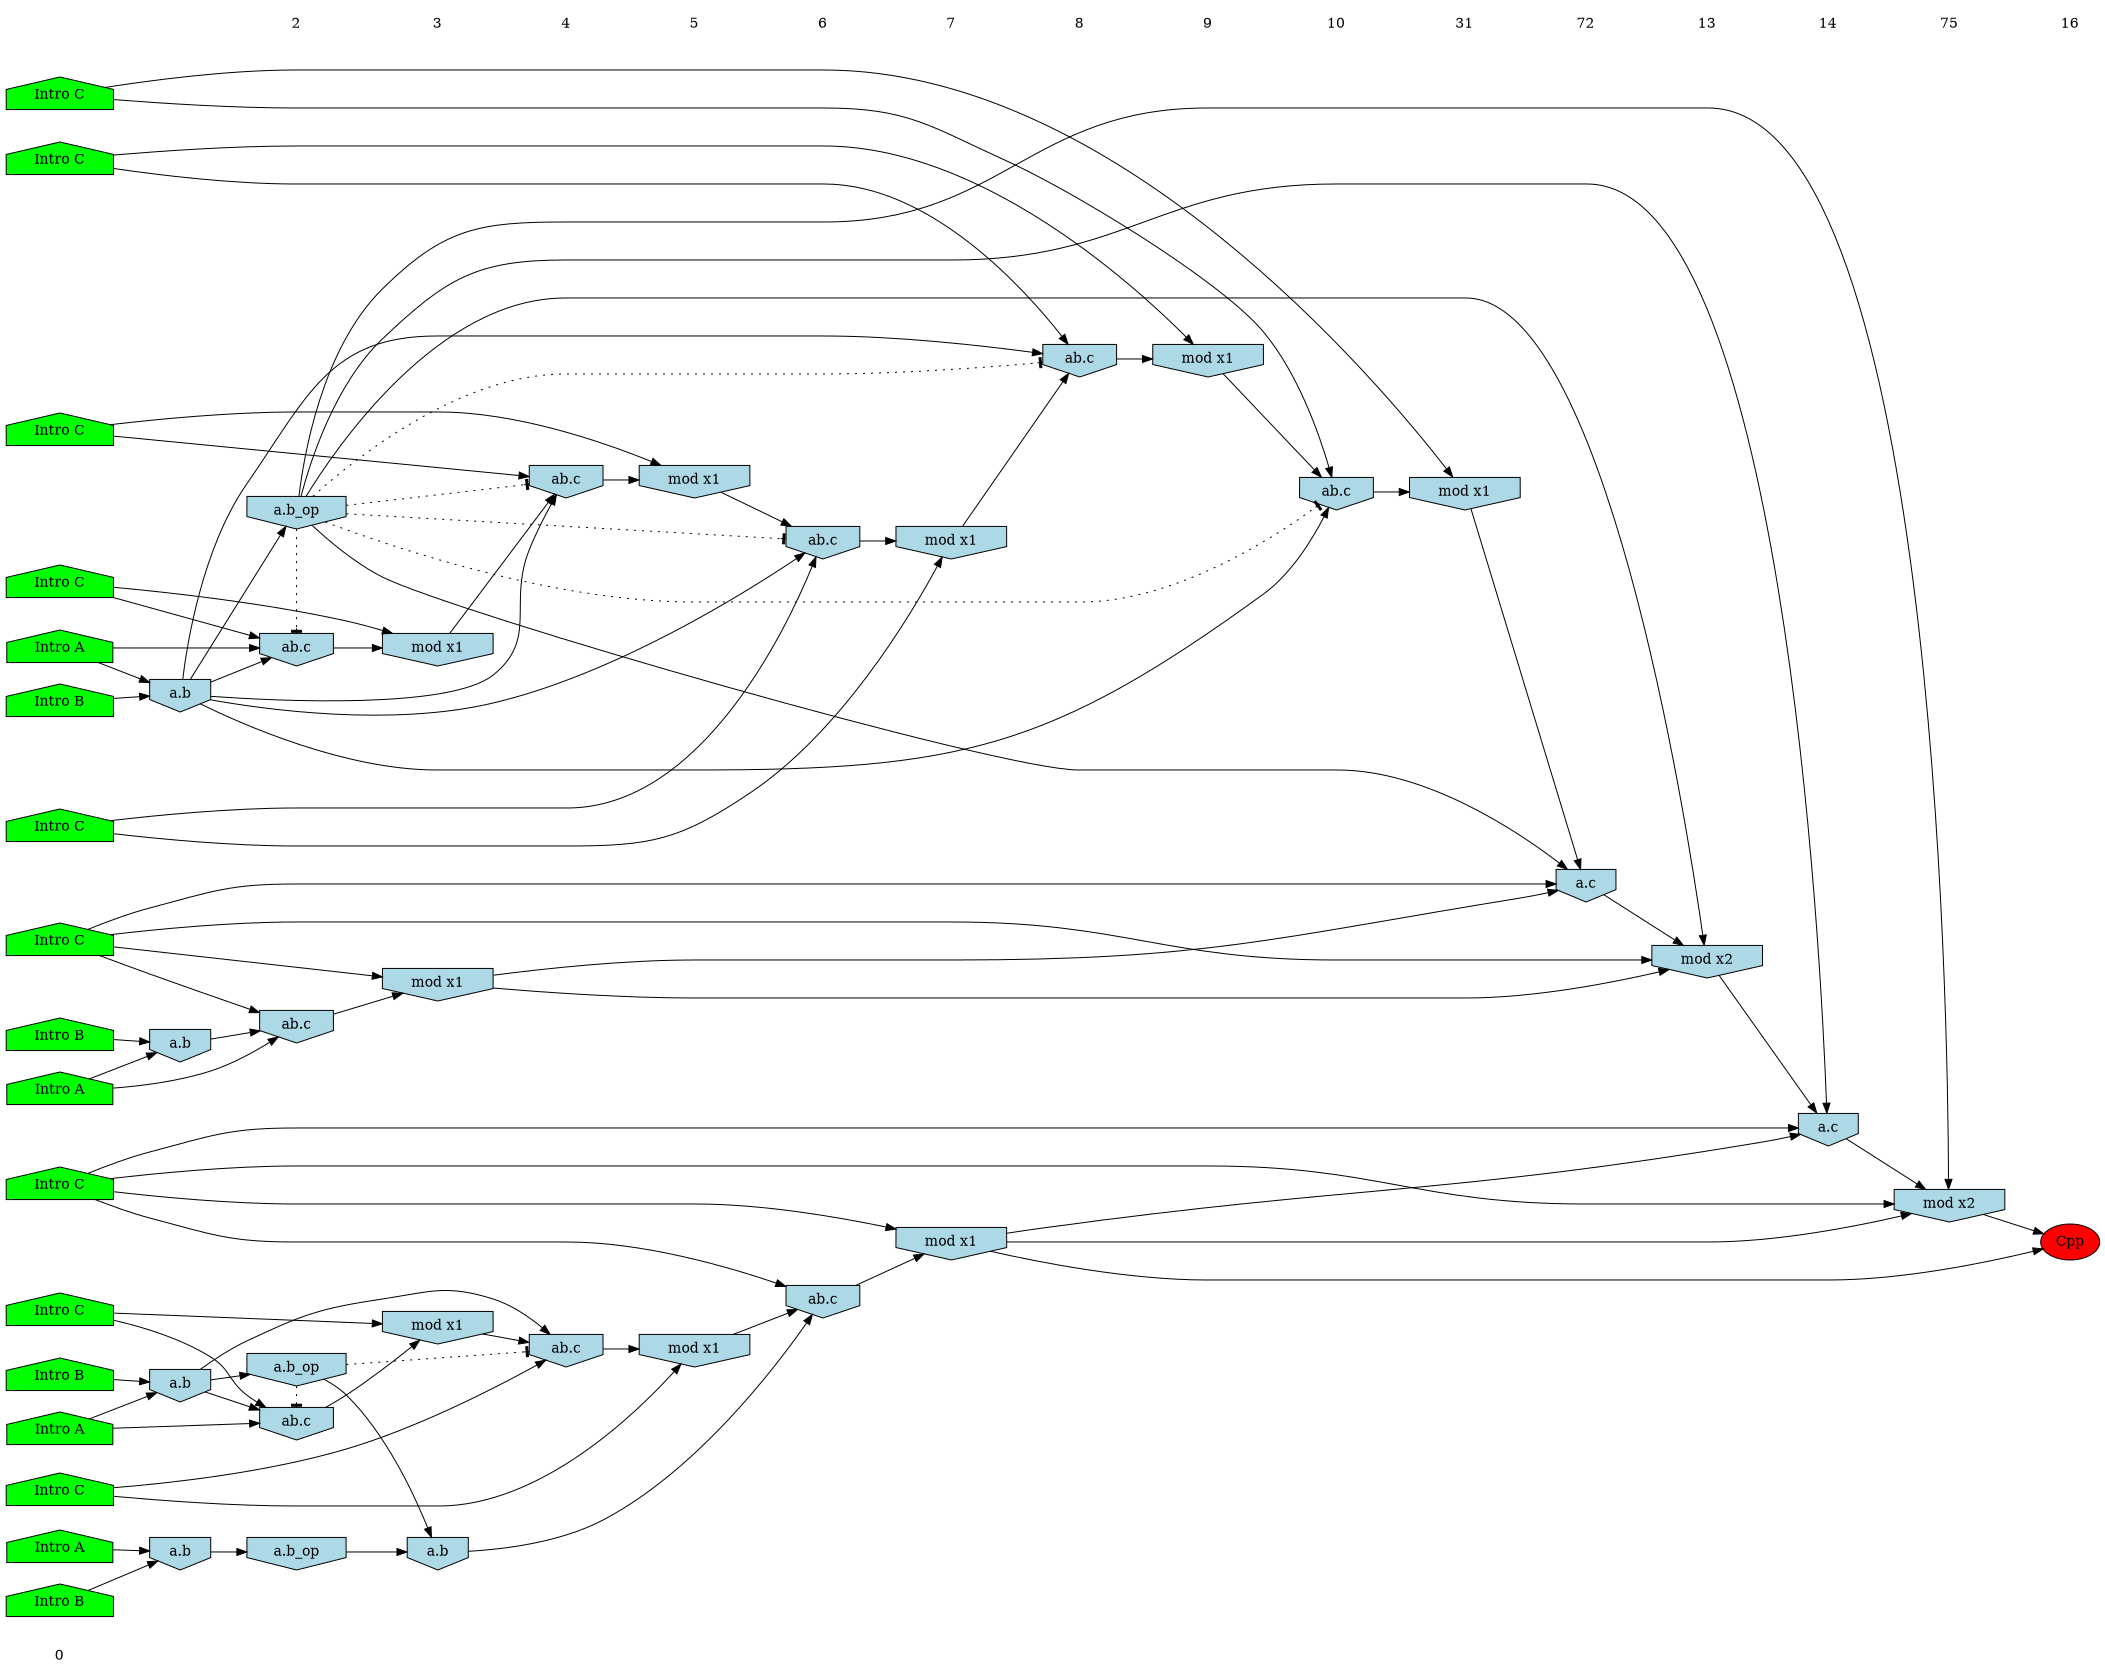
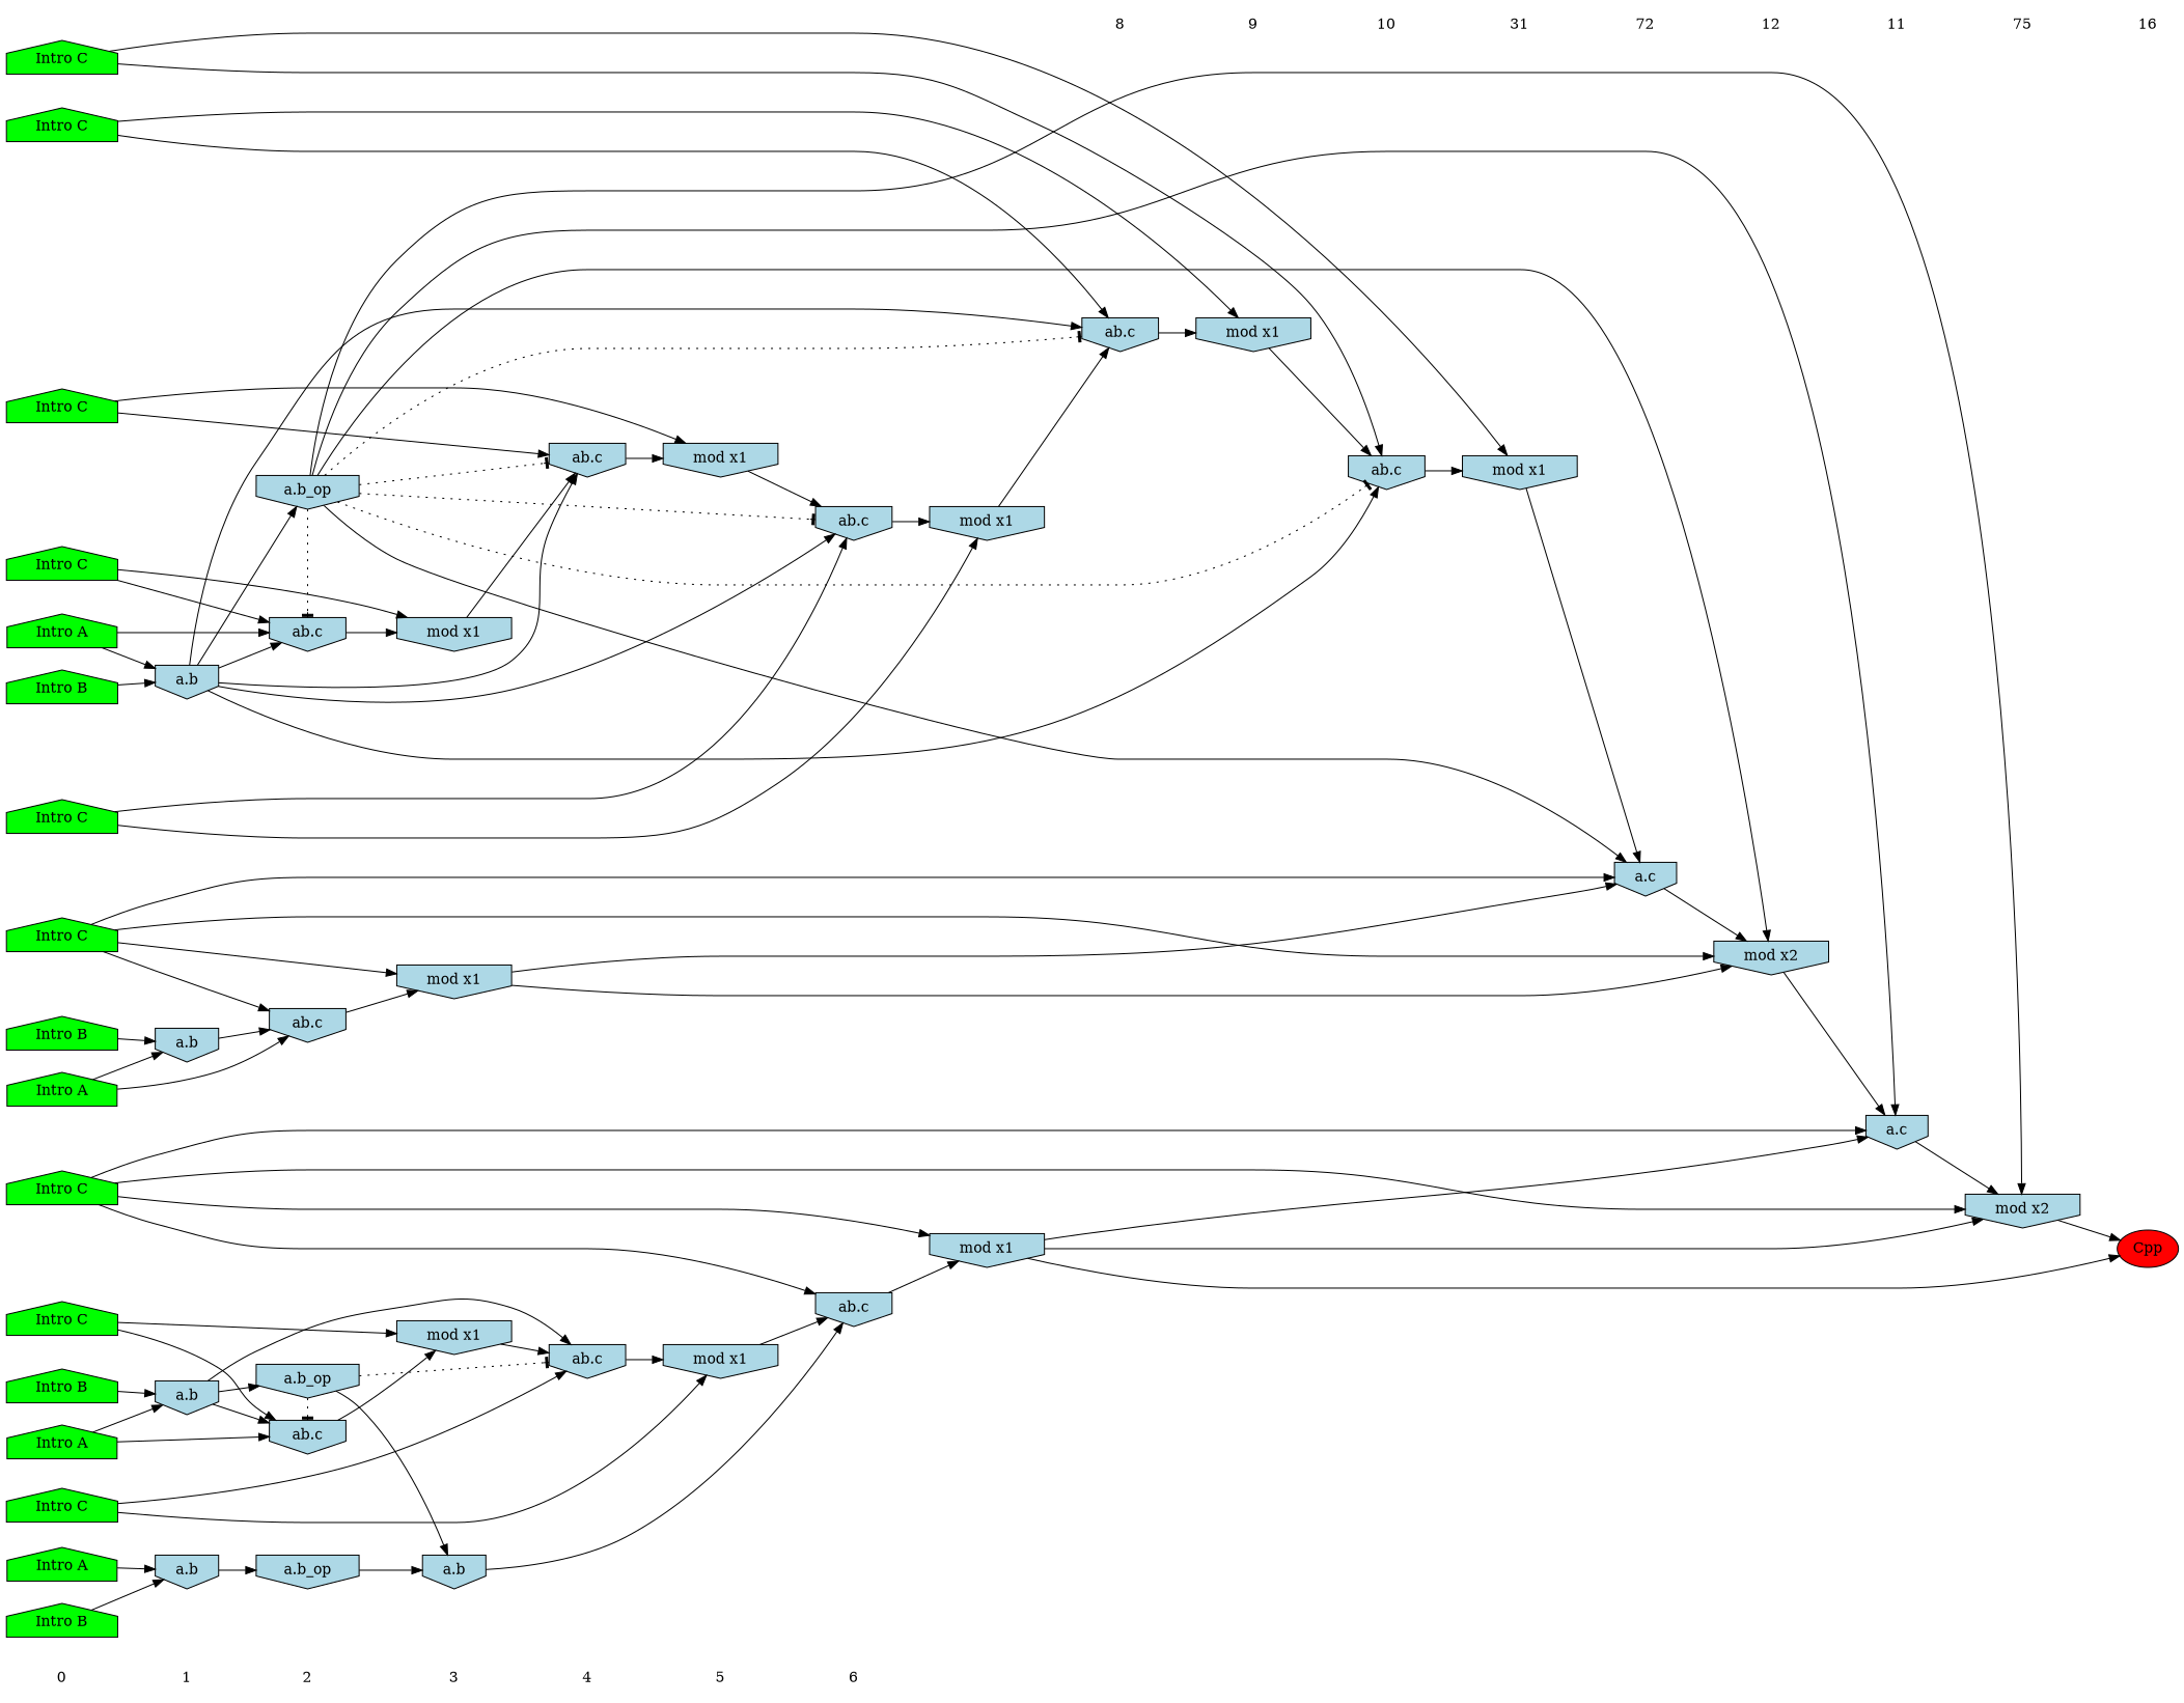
  digraph {
    rankdir=LR
    ranksep=.5
    node [shape=invhouse fillcolor=lightblue style=filled]
    0 [shape=plaintext fillcolor="" style=""]
    n2 [fillcolor=green label="Intro A" shape=house]
    n3 [fillcolor=green label="Intro B" shape=house]
    n4 [fillcolor=green label="Intro A" shape=house]
    n5 [fillcolor=green label="Intro B" shape=house]
    n6 [fillcolor=green label="Intro A" shape=house]
    n7 [fillcolor=green label="Intro B" shape=house]
    n8 [fillcolor=green label="Intro B" shape=house]
    n9 [fillcolor=green label="Intro A" shape=house]
    n10 [fillcolor=green label="Intro C" shape=house]
    n11 [fillcolor=green label="Intro C" shape=house]
    n12 [fillcolor=green label="Intro C" shape=house]
    n13 [fillcolor=green label="Intro C" shape=house]
    n14 [fillcolor=green label="Intro C" shape=house]
    n15 [fillcolor=green label="Intro C" shape=house]
    n16 [fillcolor=green label="Intro C" shape=house]
    n17 [fillcolor=green label="Intro C" shape=house]
    n18 [fillcolor=green label="Intro C" shape=house]
+   1 [shape=plaintext fillcolor="" style=""]
    n20 [label="a.b"]
    n21 [label="a.b"]
    n22 [label="a.b"]
    n23 [label="a.b"]
    2 [shape=plaintext fillcolor="" style=""]
    n25 [label="ab.c"]
    n26 [label="ab.c"]
    n27 [label="a.b_op"]
    n28 [label="ab.c"]
    n29 [label="a.b_op"]
    n30 [label="a.b_op"]
    3 [shape=plaintext fillcolor="" style=""]
    n32 [label="mod x1"]
    n33 [label="mod x1"]
    n34 [label="mod x1"]
    n35 [label="a.b"]
    4 [shape=plaintext fillcolor="" style=""]
    n37 [label="ab.c"]
    n38 [label="ab.c"]
    5 [shape=plaintext fillcolor="" style=""]
    n40 [label="mod x1"]
    n41 [label="mod x1"]
    6 [shape=plaintext fillcolor="" style=""]
    n43 [label="ab.c"]
    n44 [label="ab.c"]
-   7 [shape=plaintext fillcolor="" style=""]
    n46 [label="mod x1"]
    n47 [label="mod x1"]
    8 [shape=plaintext fillcolor="" style=""]
    n49 [label="ab.c"]
    9 [shape=plaintext fillcolor="" style=""]
    n51 [label="mod x1"]
    10 [shape=plaintext fillcolor="" style=""]
    n53 [label="ab.c"]
    n54 [label=31 shape=plaintext fillcolor="" style=""]
    n55 [label="mod x1"]
    n56 [label=72 shape=plaintext fillcolor="" style=""]
    n57 [label="a.c"]
-   13 [shape=plaintext fillcolor="" style=""]
+   13 [shape=plaintext label=12 fillcolor="" style=""]
    n59 [label="mod x2"]
-   14 [shape=plaintext fillcolor="" style=""]
+   14 [shape=plaintext label=11 fillcolor="" style=""]
    n61 [label="a.c"]
    n62 [label=75 shape=plaintext fillcolor="" style=""]
    n63 [label="mod x2"]
    16 [shape=plaintext fillcolor="" style=""]
    n65 [fillcolor=red label=Cpp shape=""]
    subgraph sub_1 {
      rank=same
      0
      n2
      n3
      n4
      n5
      n6
      n7
      n8
      n9
      n10
      n11
      n12
      n13
      n14
      n15
      n16
      n17
      n18
    }
    subgraph sub_2 {
      rank=same
+     1
      n20
      n21
      n22
      n23
    }
    subgraph sub_3 {
      rank=same
      2
      n25
      n26
      n27
      n28
      n29
      n30
    }
    subgraph sub_4 {
      rank=same
      3
      n32
      n33
      n34
      n35
    }
    subgraph sub_5 {
      rank=same
      4
      n37
      n38
    }
    subgraph sub_6 {
      rank=same
      5
      n40
      n41
    }
    subgraph sub_7 {
      rank=same
      6
      n43
      n44
    }
    subgraph sub_8 {
      rank=same
-     7
      n46
      n47
    }
    subgraph sub_9 {
      rank=same
      8
      n49
    }
    subgraph sub_10 {
      rank=same
      9
      n51
    }
    subgraph sub_11 {
      rank=same
      10
      n53
    }
    subgraph sub_12 {
      rank=same
      n54
      n55
    }
    subgraph sub_13 {
      rank=same
      n56
      n57
    }
    subgraph sub_14 {
      rank=same
      13
      n59
    }
    subgraph sub_15 {
      rank=same
      14
      n61
    }
    subgraph sub_16 {
      rank=same
      n62
      n63
    }
    subgraph sub_17 {
      rank=same
      16
      n65
    }
+   0 -> 1 [style=invis]
    n2 -> n23
    n2 -> n28
    n3 -> n21
    n4 -> n20
    n4 -> n25
    n5 -> n22
    n6 -> n22
    n6 -> n26
    n7 -> n23
    n8 -> n20
    n9 -> n21
    n10 -> n49
    n10 -> n51
    n11 -> n25
    n11 -> n32
    n12 -> n28
    n12 -> n34
    n13 -> n26
    n13 -> n33
    n13 -> n57
    n13 -> n59
    n14 -> n53
    n14 -> n55
    n15 -> n37
    n15 -> n40
    n16 -> n44
    n16 -> n47
    n16 -> n61
    n16 -> n63
    n17 -> n38
    n17 -> n41
    n18 -> n43
    n18 -> n46
+   1 -> 2 [style=invis]
    n20 -> n25
    n20 -> n27
    n20 -> n37
    n21 -> n29
    n22 -> n26
    n23 -> n28
    n23 -> n30
    n23 -> n38
    n23 -> n43
    n23 -> n49
    n23 -> n53
    2 -> 3 [style=invis]
    n25 -> n32
    n26 -> n33
    n27 -> n25 [arrowhead=tee style=dotted]
    n27 -> n35
    n27 -> n37 [arrowhead=tee style=dotted]
    n28 -> n34
    n29 -> n35
    n30 -> n28 [arrowhead=tee style=dotted]
    n30 -> n38 [arrowhead=tee style=dotted]
    n30 -> n43 [arrowhead=tee style=dotted]
    n30 -> n49 [arrowhead=tee style=dotted]
    n30 -> n53 [arrowhead=tee style=dotted]
    n30 -> n57
    n30 -> n59
    n30 -> n61
    n30 -> n63
    3 -> 4 [style=invis]
    n32 -> n37
    n33 -> n57
    n33 -> n59
    n34 -> n38
    n35 -> n44
    4 -> 5 [style=invis]
    n37 -> n40
    n38 -> n41
    5 -> 6 [style=invis]
    n40 -> n44
    n41 -> n43
-   6 -> 7 [style=invis]
    n43 -> n46
    n44 -> n47
-   7 -> 8 [style=invis]
    n46 -> n49
    n47 -> n61
    n47 -> n63
    n47 -> n65
    8 -> 9 [style=invis]
    n49 -> n51
    9 -> 10 [style=invis]
    n51 -> n53
    10 -> n54 [style=invis]
    n53 -> n55
    n54 -> n56 [style=invis]
    n55 -> n57
    n56 -> 13 [style=invis]
    n57 -> n59
    13 -> 14 [style=invis]
    n59 -> n61
    14 -> n62 [style=invis]
    n61 -> n63
    n62 -> 16 [style=invis]
    n63 -> n65
  }
